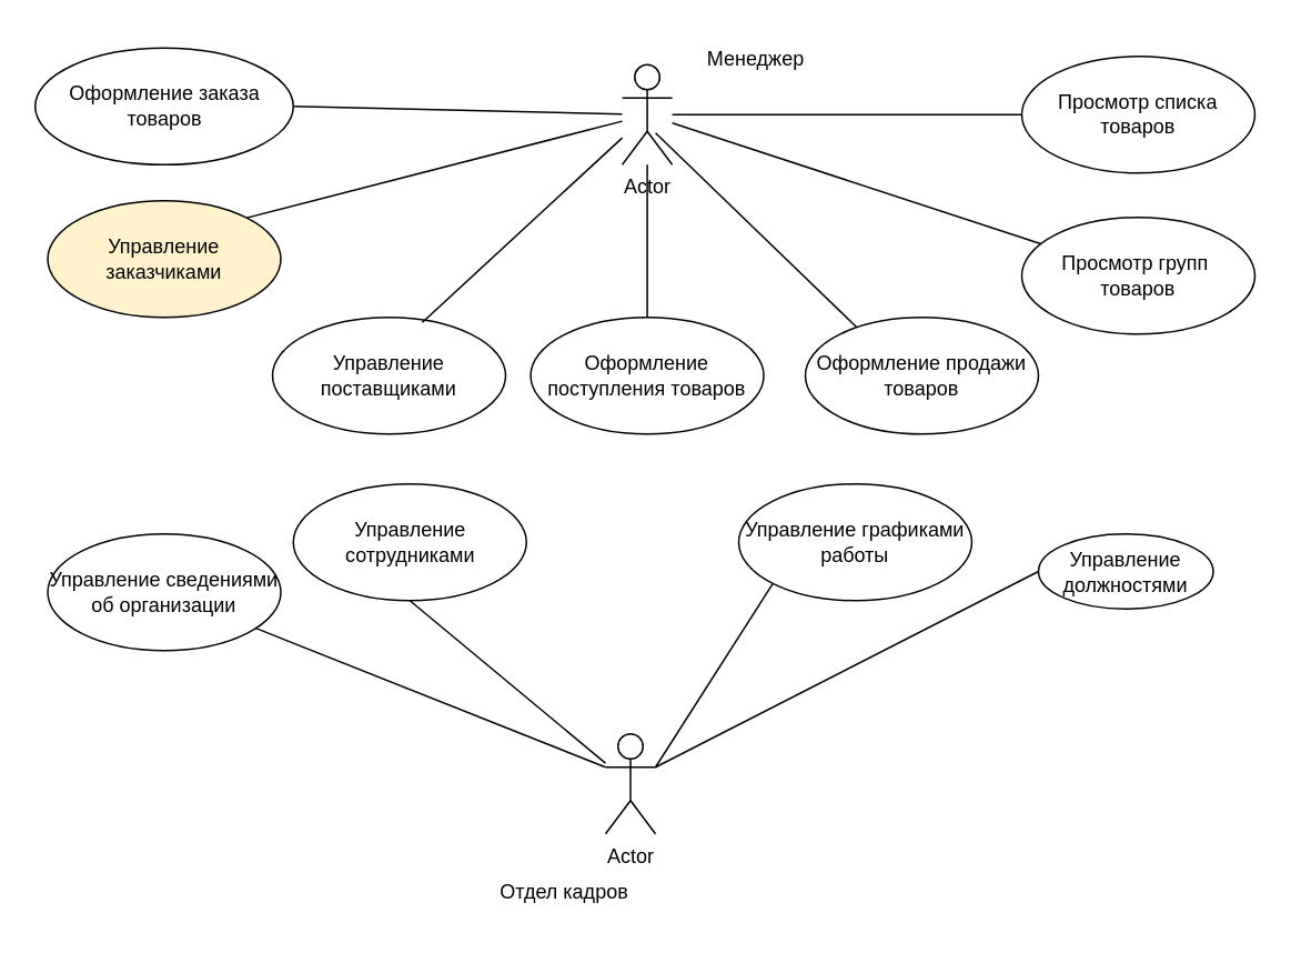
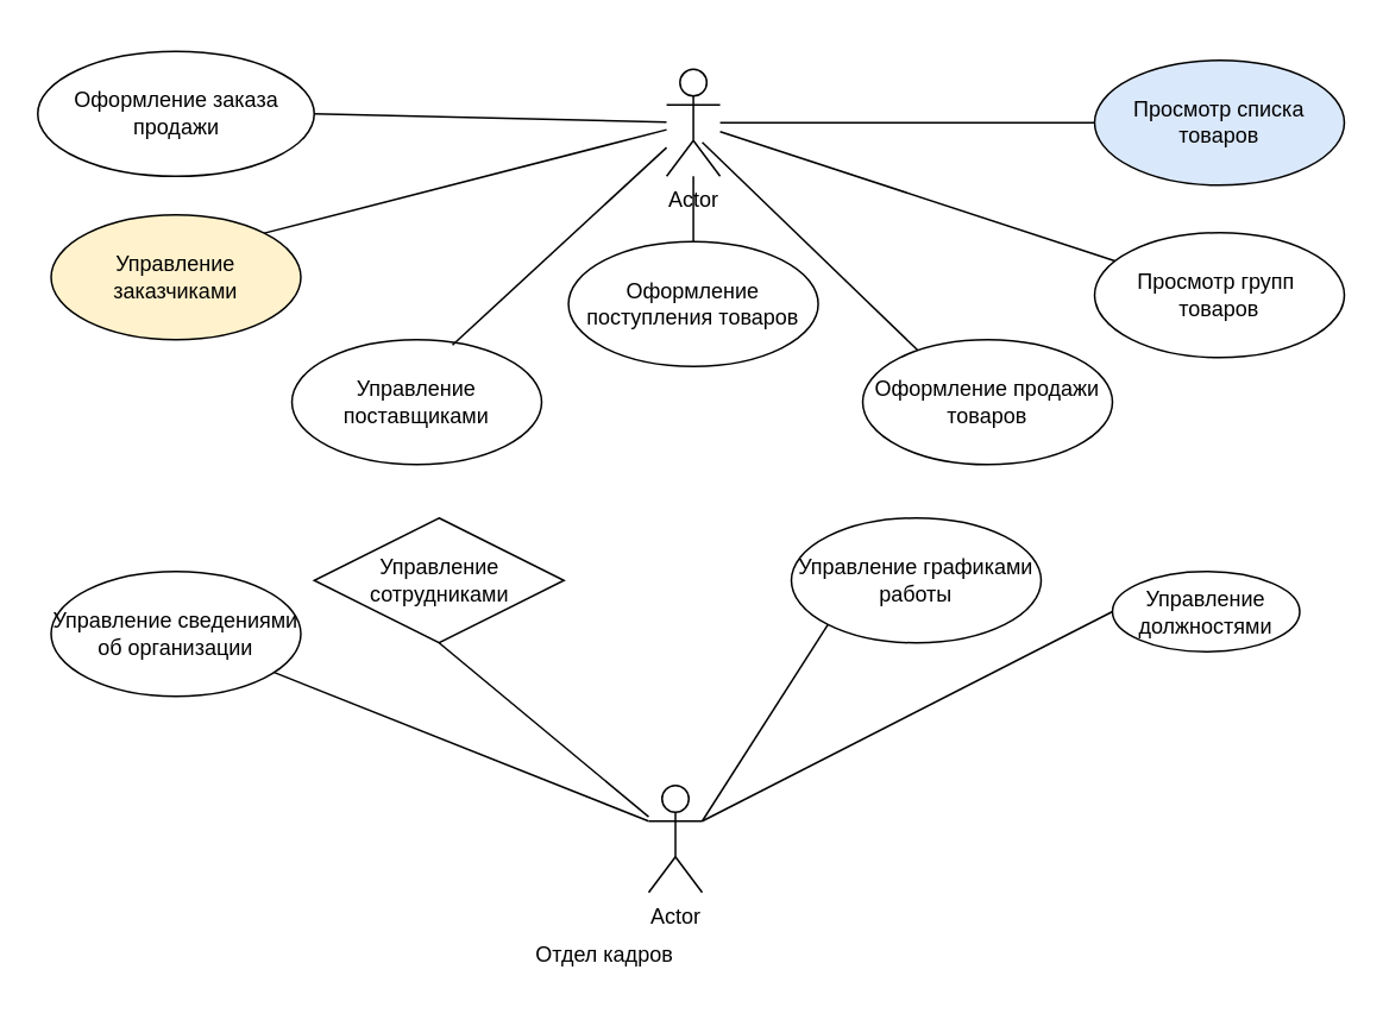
  <mxCell id="0" />
  <mxCell id="1" parent="0" />
  <mxCell id="2" value="Actor" style="shape=umlActor;verticalLabelPosition=bottom;verticalAlign=top;html=1;" parent="1" vertex="1"><mxGeometry x="373.05" y="38.38" width="30" height="60" as="geometry" /></mxCell>
  <mxCell id="3" value="Actor" style="shape=umlActor;verticalLabelPosition=bottom;verticalAlign=top;html=1;" parent="1" vertex="1"><mxGeometry x="363" y="440" width="30" height="60" as="geometry" /></mxCell>
- <mxCell id="4" value="Оформление поступления товаров" style="ellipse;whiteSpace=wrap;html=1;" parent="1" vertex="1"><mxGeometry x="318.05" y="190" width="140" height="70" as="geometry" /></mxCell>
- <mxCell id="5" value="Оформление заказа товаров" style="ellipse;whiteSpace=wrap;html=1;" parent="1" vertex="1"><mxGeometry x="20.5" y="28.38" width="155" height="70" as="geometry" /></mxCell>
- <mxCell id="6" value="&lt;div&gt;Просмотр списка товаров&lt;br&gt;&lt;/div&gt;" style="ellipse;whiteSpace=wrap;html=1;" parent="1" vertex="1"><mxGeometry x="613" y="33.38" width="140" height="70" as="geometry" /></mxCell>
+ <mxCell id="4" value="Оформление поступления товаров" style="ellipse;whiteSpace=wrap;html=1;" parent="1" vertex="1"><mxGeometry x="318.05" y="135" width="140" height="70" as="geometry" /></mxCell>
+ <mxCell id="5" value="Оформление заказа продажи" style="ellipse;whiteSpace=wrap;html=1;" parent="1" vertex="1"><mxGeometry x="20.5" y="28.38" width="155" height="70" as="geometry" /></mxCell>
+ <mxCell id="6" value="&lt;div&gt;Просмотр списка товаров&lt;br&gt;&lt;/div&gt;" style="ellipse;whiteSpace=wrap;html=1;fillColor=#dae8fc;" parent="1" vertex="1"><mxGeometry x="613" y="33.38" width="140" height="70" as="geometry" /></mxCell>
  <mxCell id="7" value="&lt;div&gt;Просмотр групп&amp;nbsp;&lt;/div&gt;&lt;div&gt;товаров &lt;br&gt;&lt;/div&gt;" style="ellipse;whiteSpace=wrap;html=1;" parent="1" vertex="1"><mxGeometry x="613" y="130" width="140" height="70" as="geometry" /></mxCell>
- <mxCell id="8" value="&lt;div&gt;Менеджер&lt;/div&gt;" style="text;html=1;align=center;verticalAlign=middle;resizable=0;points=[];autosize=1;strokeColor=none;fillColor=none;" parent="1" vertex="1"><mxGeometry x="413" width="80" height="30" as="geometry" y="20" /></mxCell>
  <mxCell id="9" value="Отдел кадров" style="text;html=1;align=center;verticalAlign=middle;resizable=0;points=[];autosize=1;strokeColor=none;fillColor=none;" parent="1" vertex="1"><mxGeometry x="288" y="520" width="100" height="30" as="geometry" /></mxCell>
  <mxCell id="10" value="Управление графиками работы" style="ellipse;whiteSpace=wrap;html=1;" parent="1" vertex="1"><mxGeometry x="443" y="290" width="140" height="70" as="geometry" /></mxCell>
  <mxCell id="11" value="Управление должностями" style="ellipse;whiteSpace=wrap;html=1;" parent="1" vertex="1"><mxGeometry x="623" y="320" width="105" height="45" as="geometry" /></mxCell>
- <mxCell id="12" value="Управление сотрудниками" style="ellipse;whiteSpace=wrap;html=1;" parent="1" vertex="1"><mxGeometry x="175.5" y="290" width="140" height="70" as="geometry" /></mxCell>
+ <mxCell id="12" value="Управление сотрудниками" style="rhombus;whiteSpace=wrap;html=1;" parent="1" vertex="1"><mxGeometry x="175.5" y="290" width="140" height="70" as="geometry" /></mxCell>
  <mxCell id="13" value="Оформление продажи товаров" style="ellipse;whiteSpace=wrap;html=1;" parent="1" vertex="1"><mxGeometry x="483" y="190" width="140" height="70" as="geometry" /></mxCell>
  <mxCell id="14" value="Управление сведениями об организации" style="ellipse;whiteSpace=wrap;html=1;" parent="1" vertex="1"><mxGeometry x="28" y="320" width="140" height="70" as="geometry" /></mxCell>
  <mxCell id="15" value="Управление заказчиками" style="ellipse;whiteSpace=wrap;html=1;fillColor=#fff2cc;" parent="1" vertex="1"><mxGeometry x="28" y="120" width="140" height="70" as="geometry" /></mxCell>
  <mxCell id="16" value="Управление поставщиками" style="ellipse;whiteSpace=wrap;html=1;" parent="1" vertex="1"><mxGeometry x="163" y="190" width="140" height="70" as="geometry" /></mxCell>
  <mxCell id="17" value="" style="endArrow=none;html=1;rounded=0;entryX=0.5;entryY=0;entryDx=0;entryDy=0;" parent="1" source="2" target="4" edge="1"><mxGeometry width="50" height="50" relative="1" as="geometry"><mxPoint x="313" y="370" as="sourcePoint" /><mxPoint x="363" y="320" as="targetPoint" /></mxGeometry></mxCell>
  <mxCell id="18" value="" style="endArrow=none;html=1;rounded=0;" parent="1" source="2" target="7" edge="1"><mxGeometry width="50" height="50" relative="1" as="geometry"><mxPoint x="313" y="370" as="sourcePoint" /><mxPoint x="363" y="320" as="targetPoint" /></mxGeometry></mxCell>
  <mxCell id="19" value="" style="endArrow=none;html=1;rounded=0;entryX=1;entryY=0.5;entryDx=0;entryDy=0;" parent="1" target="5" edge="1"><mxGeometry width="50" height="50" relative="1" as="geometry"><mxPoint x="373" y="68" as="sourcePoint" /><mxPoint x="158.002" y="191.62" as="targetPoint" /></mxGeometry></mxCell>
  <mxCell id="20" value="" style="endArrow=none;html=1;rounded=0;entryX=0;entryY=0.5;entryDx=0;entryDy=0;" parent="1" source="2" target="6" edge="1"><mxGeometry width="50" height="50" relative="1" as="geometry"><mxPoint x="313" y="370" as="sourcePoint" /><mxPoint x="363" y="320" as="targetPoint" /></mxGeometry></mxCell>
  <mxCell id="21" value="" style="endArrow=none;html=1;rounded=0;entryX=0.221;entryY=0.086;entryDx=0;entryDy=0;exitX=0.667;exitY=0.683;exitDx=0;exitDy=0;exitPerimeter=0;entryPerimeter=0;" parent="1" source="2" target="13" edge="1"><mxGeometry width="50" height="50" relative="1" as="geometry"><mxPoint x="53" y="70" as="sourcePoint" /><mxPoint x="363" y="320" as="targetPoint" /></mxGeometry></mxCell>
  <mxCell id="22" value="" style="endArrow=none;html=1;rounded=0;entryX=0;entryY=0.5;entryDx=0;entryDy=0;" parent="1" target="11" edge="1"><mxGeometry width="50" height="50" relative="1" as="geometry"><mxPoint x="393" y="460" as="sourcePoint" /><mxPoint x="483" y="440" as="targetPoint" /></mxGeometry></mxCell>
  <mxCell id="23" value="" style="endArrow=none;html=1;rounded=0;exitX=0.5;exitY=1;exitDx=0;exitDy=0;" parent="1" source="12" target="3" edge="1"><mxGeometry width="50" height="50" relative="1" as="geometry"><mxPoint x="433" y="490" as="sourcePoint" /><mxPoint x="53" y="380" as="targetPoint" /></mxGeometry></mxCell>
  <mxCell id="24" value="" style="endArrow=none;html=1;rounded=0;entryX=0;entryY=0.333;entryDx=0;entryDy=0;entryPerimeter=0;" parent="1" source="14" edge="1" target="3"><mxGeometry width="50" height="50" relative="1" as="geometry"><mxPoint x="433" y="490" as="sourcePoint" /><mxPoint x="233" y="590" as="targetPoint" /></mxGeometry></mxCell>
  <mxCell id="25" value="" style="endArrow=none;html=1;rounded=0;exitX=0;exitY=1;exitDx=0;exitDy=0;" parent="1" source="10" edge="1"><mxGeometry width="50" height="50" relative="1" as="geometry"><mxPoint x="433" y="400" as="sourcePoint" /><mxPoint x="393" y="460" as="targetPoint" /></mxGeometry></mxCell>
  <mxCell id="26" value="" style="endArrow=none;html=1;rounded=0;exitX=0.643;exitY=0.043;exitDx=0;exitDy=0;exitPerimeter=0;" parent="1" source="16" target="2" edge="1"><mxGeometry width="50" height="50" relative="1" as="geometry"><mxPoint x="373" y="420" as="sourcePoint" /><mxPoint x="423" y="370" as="targetPoint" /></mxGeometry></mxCell>
  <mxCell id="27" value="" style="endArrow=none;html=1;rounded=0;exitX=1;exitY=0;exitDx=0;exitDy=0;" parent="1" source="15" target="2" edge="1"><mxGeometry width="50" height="50" relative="1" as="geometry"><mxPoint x="373" y="420" as="sourcePoint" /><mxPoint x="423" y="370" as="targetPoint" /></mxGeometry></mxCell>
